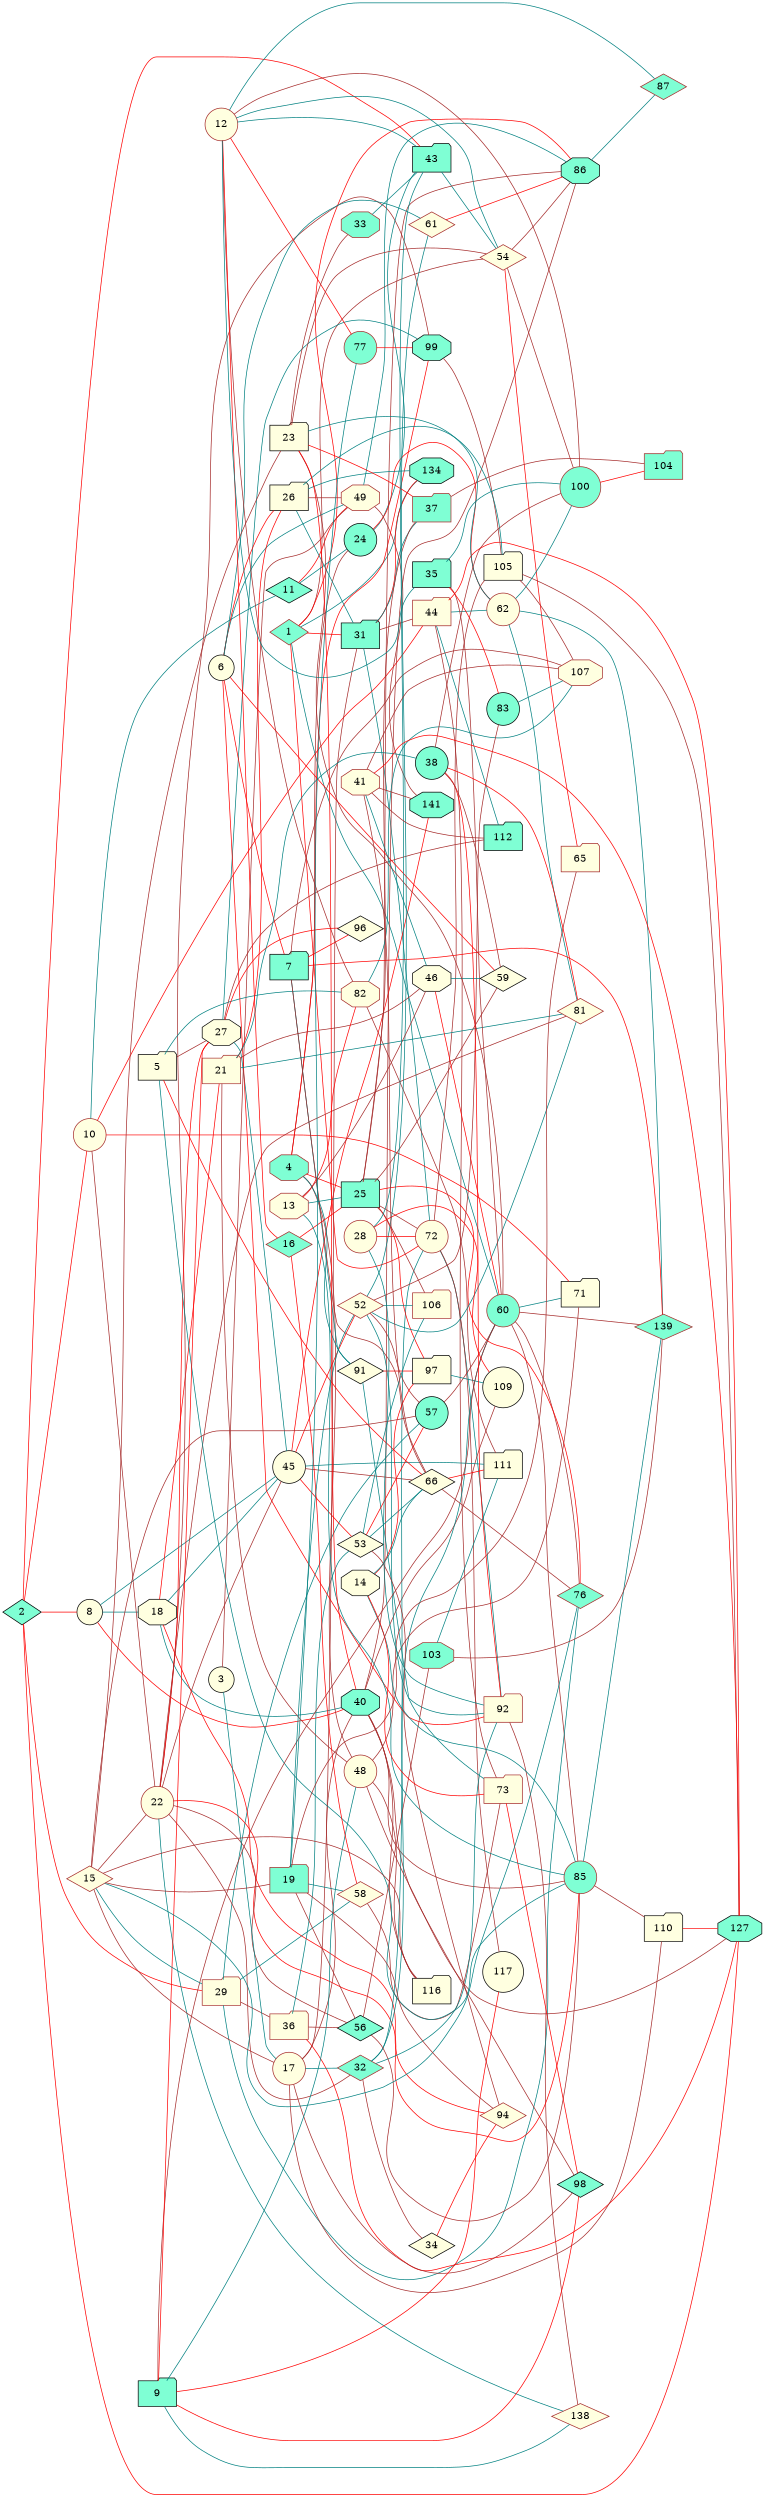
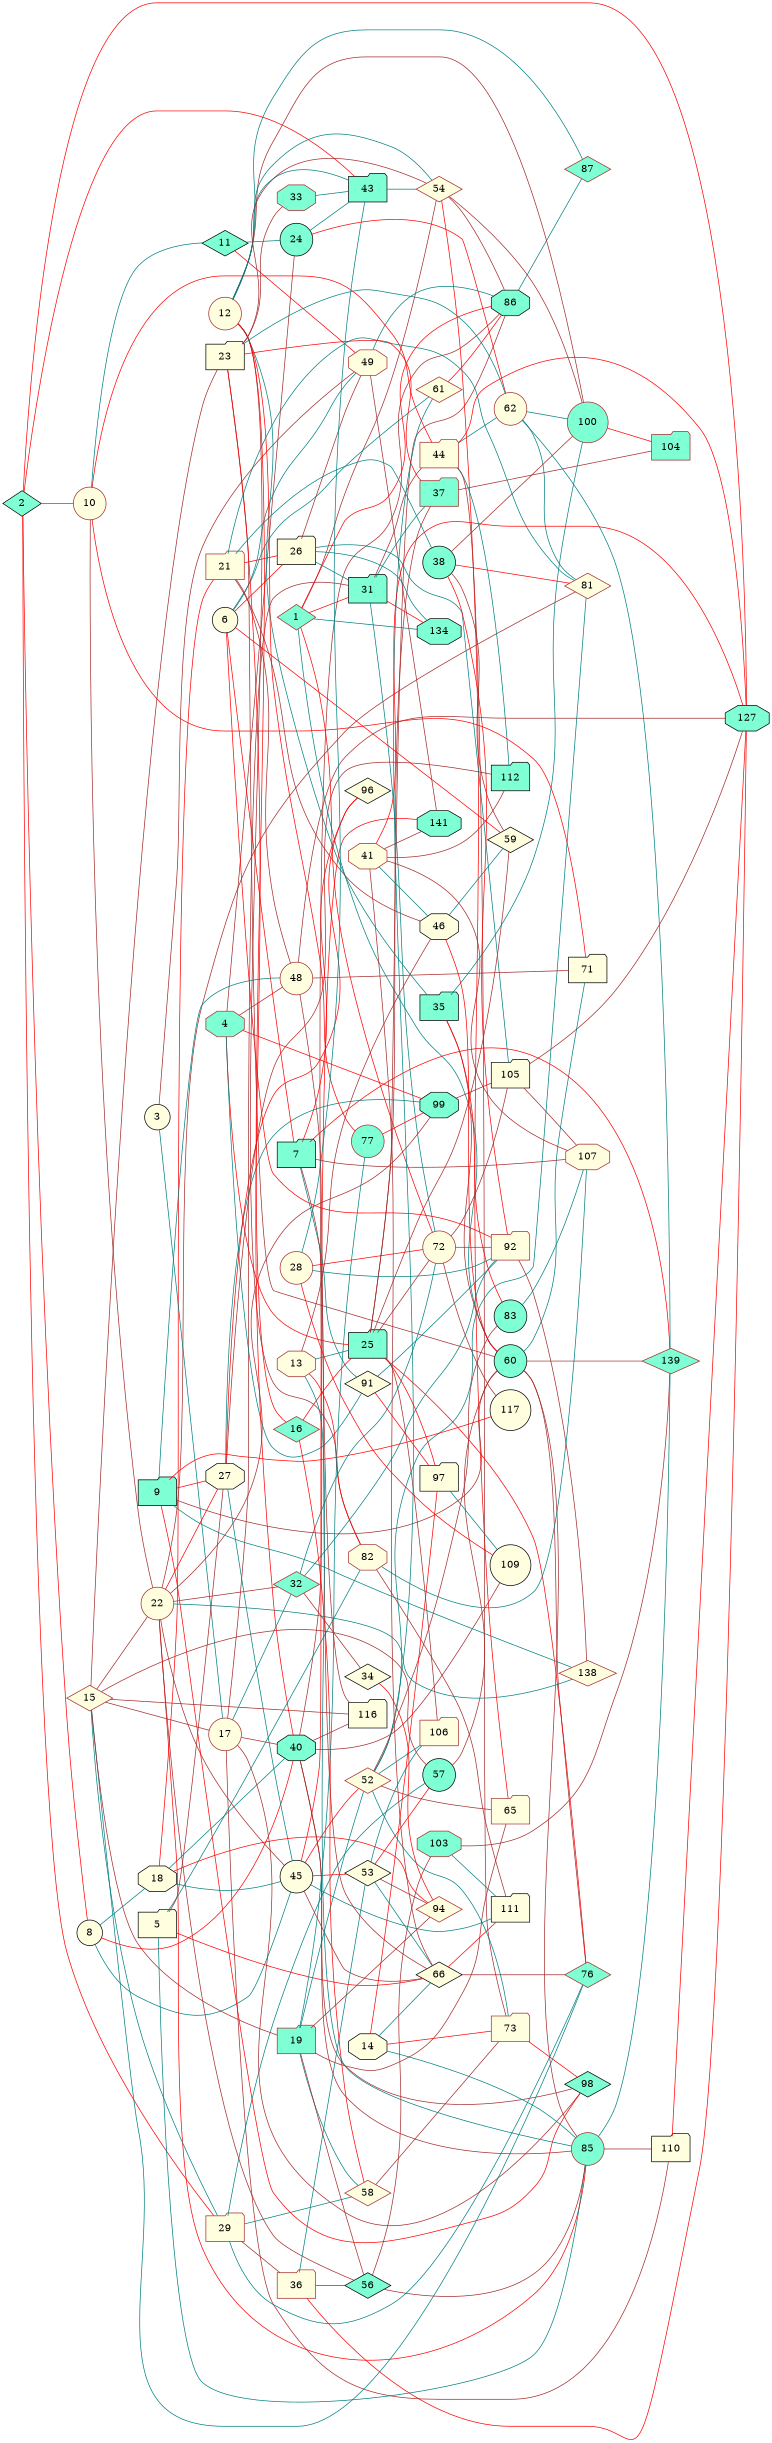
  graph {
    rankdir=LR
    node [color=black fillcolor=lightyellow shape=folder style=filled]
    edge [color=brown]
    1 [color=brown fillcolor=aquamarine shape=diamond super="+93"]
    31 [fillcolor=aquamarine super="+135"]
    54 [color=brown shape=diamond super="+136"]
-   60 [color=brown fillcolor=aquamarine shape=circle super="+121"]
+   60 [fillcolor=aquamarine shape=circle super="+121"]
    72 [color=brown shape=circle super="+143"]
    86 [fillcolor=aquamarine shape=octagon super="+108"]
    134 [fillcolor=aquamarine shape=octagon]
    44 [color=brown super="+130"]
    37 [color=brown fillcolor=aquamarine super="+63"]
    100 [color=brown fillcolor=aquamarine shape=circle super="+132"]
    65 [color=brown]
    85 [color=brown fillcolor=aquamarine shape=circle super="+128"]
    139 [color=brown fillcolor=aquamarine shape=diamond]
    71
    76 [color=brown fillcolor=aquamarine shape=diamond super="+137"]
    92 [color=brown super="+124"]
    117 [shape=circle]
    105 [super="+125"]
    87 [color=brown fillcolor=aquamarine shape=diamond]
    2 [fillcolor=aquamarine shape=diamond super="+88"]
    8 [shape=circle super="+47"]
    10 [color=brown shape=circle super="+55"]
    29 [color=brown super="+95"]
    43 [fillcolor=aquamarine super="+113"]
    127 [fillcolor=aquamarine shape=octagon super="+142"]
    18 [shape=octagon super="+75"]
    40 [fillcolor=aquamarine shape=octagon super="+80"]
    45 [shape=circle super="+115"]
    11 [fillcolor=aquamarine shape=diamond]
    22 [color=brown shape=circle super="+39"]
    57 [fillcolor=aquamarine shape=circle]
    58 [color=brown shape=diamond]
    36 [color=brown super="+126"]
    17 [color=brown shape=circle super="+30"]
    98 [fillcolor=aquamarine shape=diamond]
    32 [color=brown fillcolor=aquamarine shape=diamond super="+50"]
    110
    3 [shape=circle]
    49 [color=brown shape=octagon super="+114"]
    141 [fillcolor=aquamarine shape=octagon]
    4 [color=brown fillcolor=aquamarine shape=octagon]
    24 [fillcolor=aquamarine shape=circle]
    25 [fillcolor=aquamarine super="+51"]
    48 [color=brown shape=circle super="+68"]
    91 [shape=diamond]
    99 [fillcolor=aquamarine shape=octagon]
    62 [color=brown shape=circle super="+78"]
    59 [shape=diamond]
    97
    106 [color=brown]
    116 [super="+118"]
    5 [super="+131"]
    27 [shape=octagon super="+90"]
    66 [shape=diamond super="+74"]
    82 [color=brown shape=octagon super="+84"]
    96 [shape=diamond]
    112 [fillcolor=aquamarine]
    111
    107 [color=brown shape=octagon super="+133"]
    6 [shape=circle super="+20"]
    7 [fillcolor=aquamarine super="+42"]
    26 [super="+122"]
    61 [color=brown shape=diamond super="+101"]
    138 [color=brown shape=diamond]
    21 [color=brown super="+129"]
    94 [color=brown shape=diamond]
    109 [shape=circle]
    52 [color=brown shape=diamond super="+67"]
    53 [shape=diamond super="+69"]
    9 [fillcolor=aquamarine super="+89"]
    56 [fillcolor=aquamarine shape=diamond]
    81 [color=brown shape=diamond]
    73 [color=brown]
    12 [color=brown shape=circle super="+123"]
    16 [color=brown fillcolor=aquamarine shape=diamond super="+119"]
    35 [fillcolor=aquamarine super="+102"]
    77 [color=brown fillcolor=aquamarine shape=circle]
    83 [fillcolor=aquamarine shape=circle]
    104 [color=brown fillcolor=aquamarine]
    13 [color=brown shape=octagon super="+64"]
    46 [shape=octagon super="+70"]
    14 [shape=octagon]
    15 [color=brown shape=diamond super="+120"]
    19 [color=brown fillcolor=aquamarine super="+140"]
    23 [super="+79"]
    33 [color=brown fillcolor=aquamarine shape=octagon]
    34 [shape=diamond]
    38 [fillcolor=aquamarine shape=circle]
    103 [color=brown fillcolor=aquamarine shape=octagon]
    28 [color=brown shape=circle]
    41 [color=brown shape=octagon]
    1 -- 31 [color=red]
    1 -- 54
    1 -- 60 [color=teal]
    1 -- 72 [color=red]
    1 -- 86 [color=red]
    1 -- 134 [color=teal]
    31 -- 72 [color=teal]
    31 -- 134 [color=red]
    31 -- 44
    31 -- 37 [color=teal]
    54 -- 86
    54 -- 100
    54 -- 65 [color=red]
    60 -- 85
    60 -- 139
    60 -- 71 [color=teal]
    60 -- 76
    72 -- 92 [color=teal]
    72 -- 117
    72 -- 105
    86 -- 87 [color=teal]
    44 -- 127 [color=red]
    44 -- 62 [color=teal]
    44 -- 112 [color=teal]
    44 -- 73
    37 -- 104
    100 -- 104 [color=red]
    85 -- 139 [color=teal]
    85 -- 110
    92 -- 138
    105 -- 127
    105 -- 107
    2 -- 8 [color=red]
    2 -- 10 [color=red]
    2 -- 29 [color=red]
    2 -- 43 [color=red]
    2 -- 127 [color=red]
    8 -- 18 [color=teal]
    8 -- 40 [color=red]
    8 -- 45 [color=teal]
    10 -- 44 [color=red]
    10 -- 71 [color=red]
    10 -- 11 [color=teal]
    10 -- 22
    29 -- 76 [color=teal]
    29 -- 57 [color=teal]
    29 -- 58 [color=teal]
    29 -- 36
    43 -- 54 [color=teal]
    18 -- 40 [color=teal]
    18 -- 45 [color=teal]
    18 -- 21 [color=red]
    18 -- 94 [color=red]
    40 -- 86
    40 -- 85
    40 -- 98
    40 -- 116
    40 -- 109
    45 -- 141 [color=red]
    45 -- 66
    45 -- 111 [color=teal]
    45 -- 52 [color=red]
    45 -- 53 [color=red]
    11 -- 49 [color=red]
    11 -- 24 [color=teal]
    22 -- 85 [color=red]
    22 -- 45
    22 -- 32
    22 -- 99
    22 -- 27 [color=red]
    22 -- 138 [color=teal]
    22 -- 56
    22 -- 81
    57 -- 60
    58 -- 73
    36 -- 127 [color=red]
    36 -- 53 [color=teal]
    36 -- 56
    17 -- 31
    17 -- 40
    17 -- 98
    17 -- 32 [color=teal]
    17 -- 110
-   32 -- 60 [color=teal]
    32 -- 72 [color=teal]
    32 -- 92 [color=teal]
    32 -- 34
    110 -- 127 [color=red]
    3 -- 17 [color=teal]
    3 -- 49
    49 -- 86 [color=teal]
    49 -- 141
    4 -- 24
    4 -- 25 [color=red]
    4 -- 48
    4 -- 91 [color=teal]
    4 -- 99 [color=red]
    24 -- 43 [color=teal]
    24 -- 62 [color=red]
    25 -- 72
    25 -- 86
    25 -- 37 [weight=2]
    25 -- 76 [color=red]
    25 -- 59
    25 -- 97 [color=red]
    25 -- 106
    48 -- 71
    48 -- 127
    48 -- 116
    91 -- 92 [color=teal]
    91 -- 97 [color=red]
    99 -- 105
    62 -- 100 [color=teal]
    62 -- 139 [color=teal]
    62 -- 81 [color=teal]
    97 -- 109 [color=teal]
    5 -- 85 [color=teal]
    5 -- 27
    5 -- 66 [color=red]
    5 -- 82 [color=teal]
    27 -- 45 [color=teal]
    27 -- 99 [color=teal]
    27 -- 96 [color=red]
    27 -- 112
    66 -- 76
    66 -- 111 [color=red]
    82 -- 111
    82 -- 107 [color=teal]
    6 -- 92 [color=red]
    6 -- 49 [color=teal]
    6 -- 59 [color=red]
    6 -- 7 [color=red]
    6 -- 26 [color=red]
    6 -- 61 [color=teal]
    7 -- 139 [color=red]
    7 -- 91 [color=teal]
    7 -- 66
    7 -- 96 [color=red]
    7 -- 107
    26 -- 31 [color=teal]
    26 -- 134 [color=teal]
    26 -- 105 [color=teal]
    26 -- 49
    61 -- 86 [color=red]
    21 -- 48
    21 -- 26 [color=red]
    21 -- 81 [color=teal]
    21 -- 46
    21 -- 38 [color=teal]
-   52 -- 57
+   52 -- 65
    52 -- 106 [color=teal]
    52 -- 61 [color=teal]
    52 -- 81 [color=teal]
    52 -- 73 [color=teal]
    52 -- 83
    53 -- 57 [color=red]
    53 -- 106 [color=teal]
    53 -- 66 [color=teal]
    53 -- 94
    9 -- 60
    9 -- 117 [color=red]
    9 -- 98 [color=red]
    9 -- 48 [color=teal]
    9 -- 27 [color=red]
    9 -- 138 [color=teal]
    56 -- 85
    56 -- 103
    73 -- 98 [color=red]
    12 -- 54 [color=teal]
    12 -- 100
    12 -- 87 [color=teal]
    12 -- 43 [color=teal]
    12 -- 82
    12 -- 16 [color=red]
    12 -- 35 [color=teal]
    12 -- 77 [color=red]
    16 -- 58 [color=red]
    16 -- 25 [color=red]
    35 -- 60
    35 -- 100 [color=teal]
    35 -- 83 [color=red]
    77 -- 99 [color=red]
    83 -- 107 [color=teal]
    13 -- 85 [color=teal]
    13 -- 25 [color=teal]
    13 -- 82 [color=red]
    13 -- 46
    46 -- 60 [color=red]
    46 -- 59 [color=teal]
    14 -- 85 [color=teal]
    14 -- 97 [color=red]
    14 -- 66 [color=teal]
    14 -- 73 [color=red]
    15 -- 76 [color=teal]
    15 -- 29 [color=teal]
    15 -- 22
    15 -- 57
    15 -- 17
    15 -- 116 [weight=2]
    15 -- 19
    15 -- 23
    19 -- 65
    19 -- 58 [color=teal]
    19 -- 94
    19 -- 52 [color=teal]
    19 -- 56
    19 -- 77 [color=teal]
    23 -- 54
    23 -- 60
    23 -- 37 [color=red]
    23 -- 40 [color=red]
    23 -- 62 [color=teal]
    23 -- 33
    33 -- 43 [color=teal]
    34 -- 94 [color=red]
    38 -- 100
    38 -- 92 [color=red]
    38 -- 59
    38 -- 81 [color=red]
    103 -- 139
    103 -- 111 [color=teal]
    28 -- 72 [color=red]
    28 -- 92 [color=teal]
    28 -- 43 [color=teal]
    28 -- 109 [color=red]
    41 -- 127 [color=red]
    41 -- 141
    41 -- 66
    41 -- 112
    41 -- 107
    41 -- 46 [color=teal]
  }
